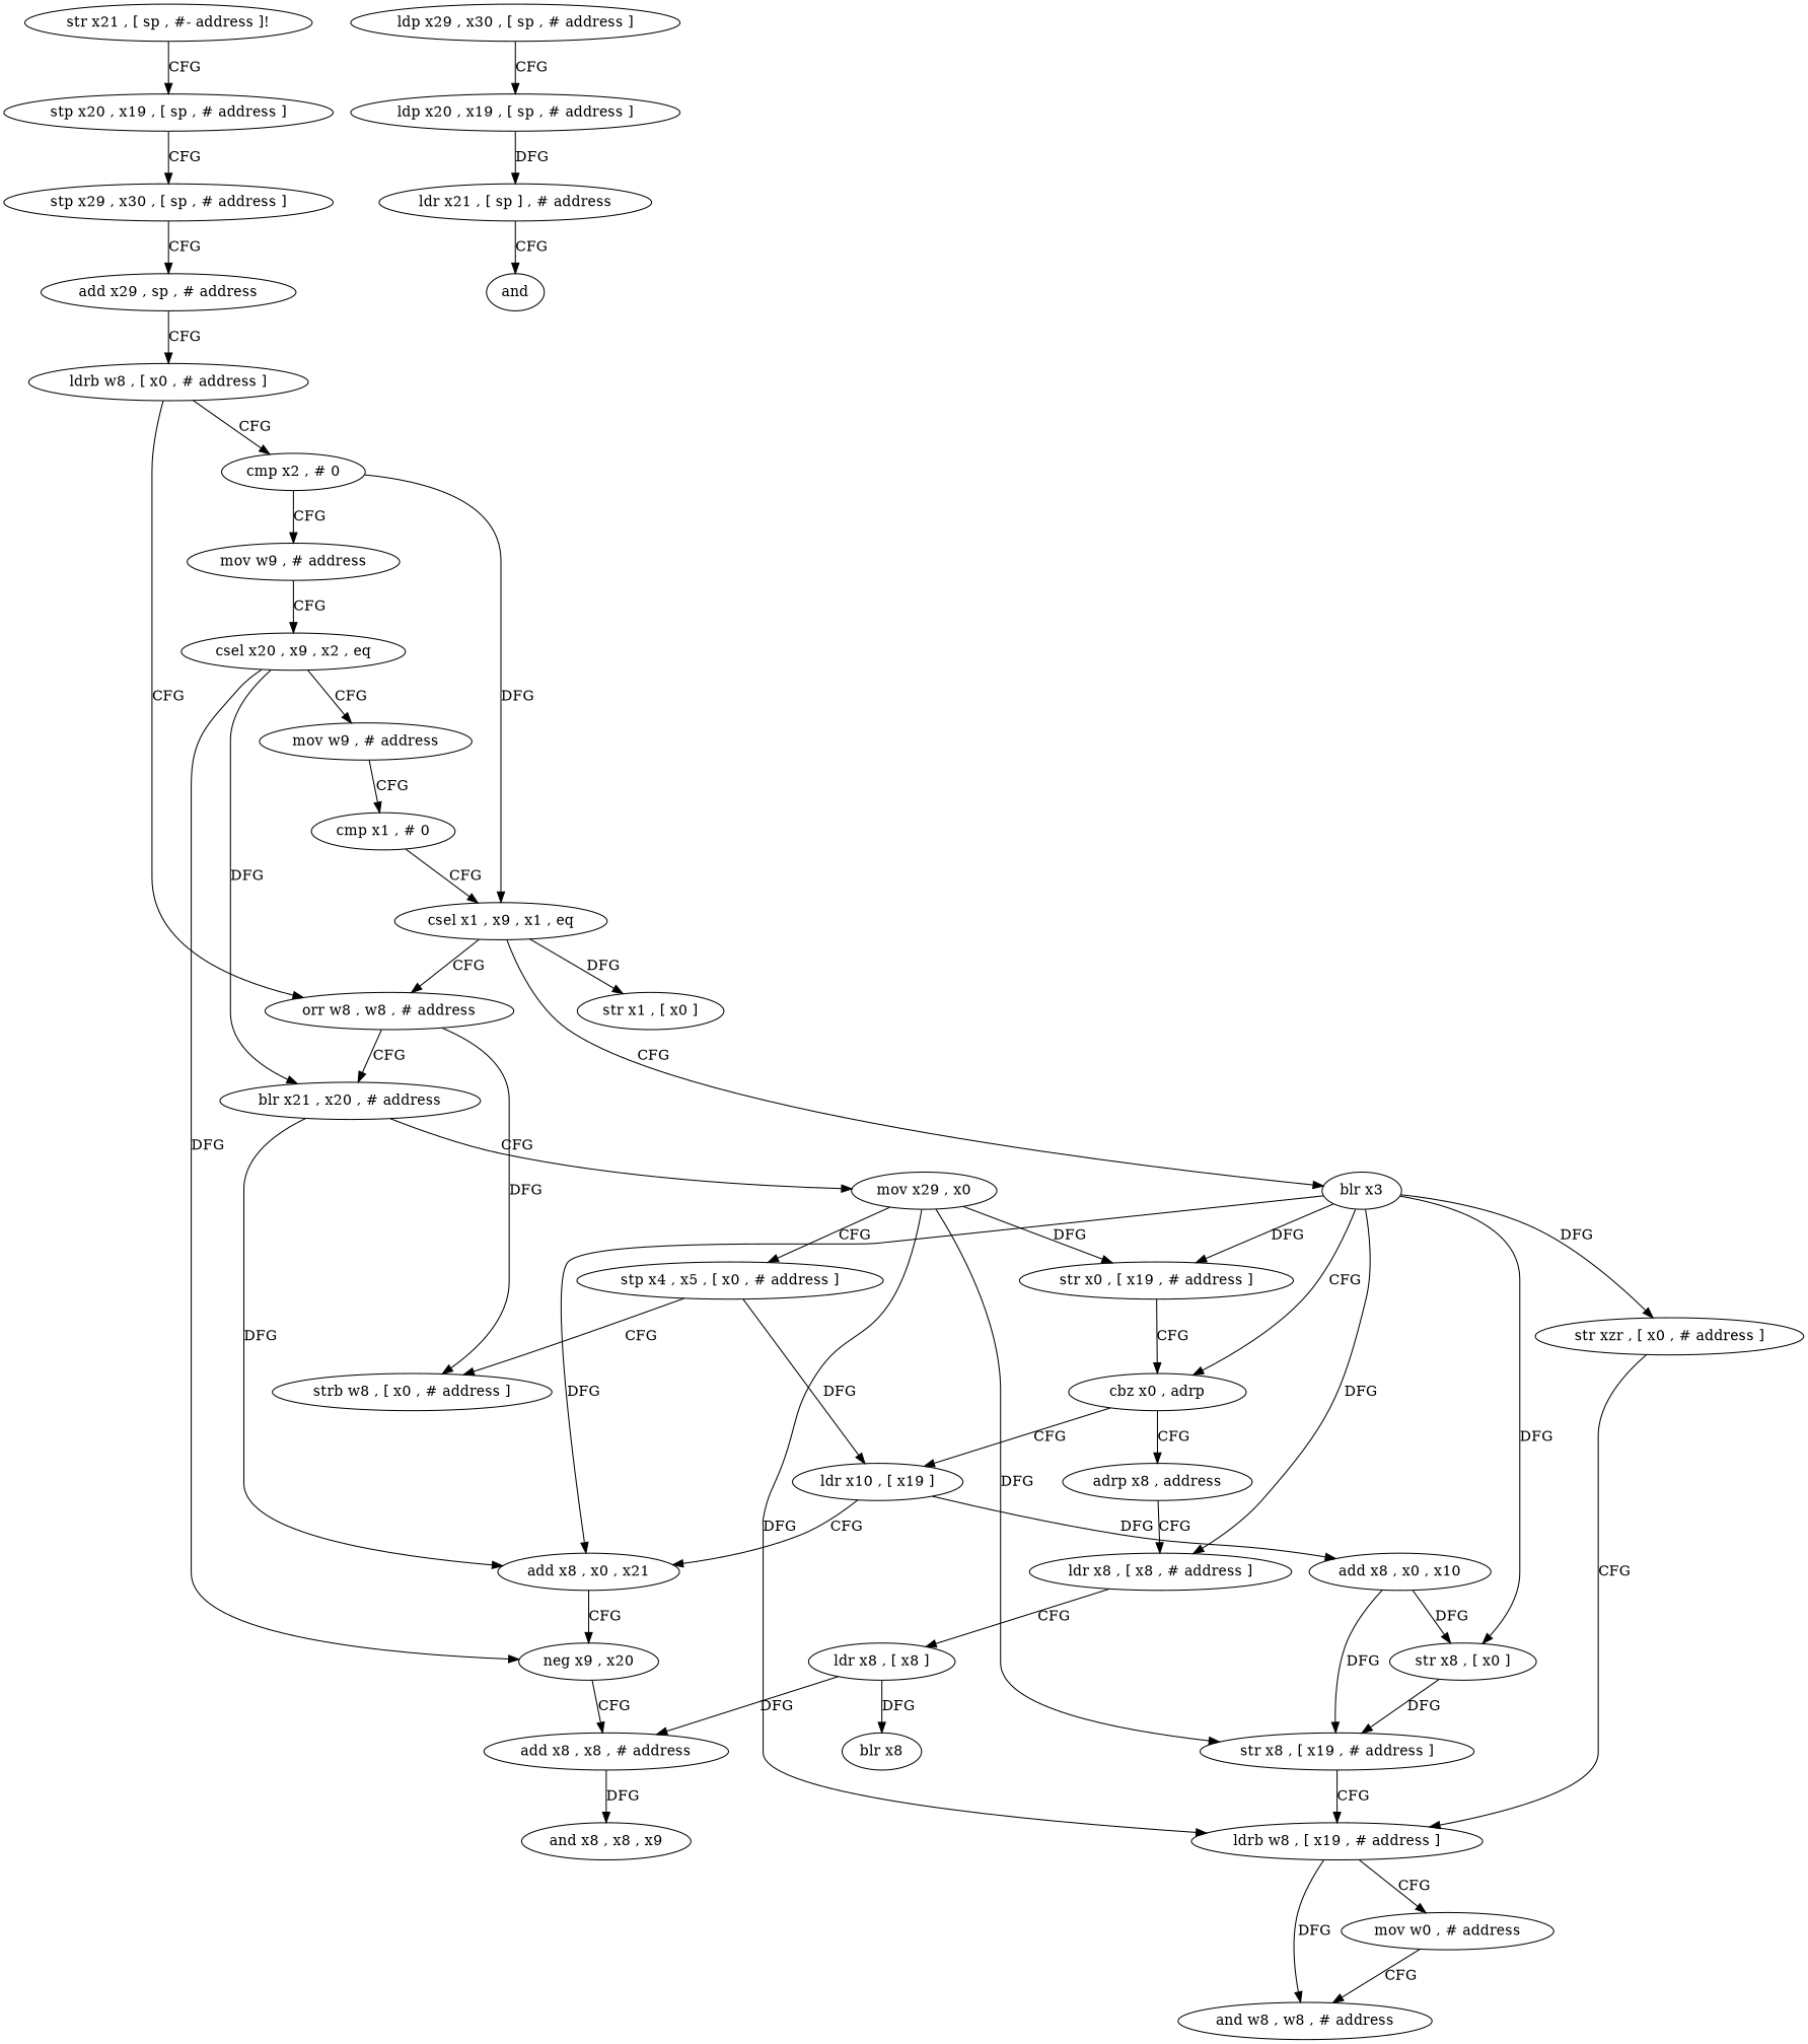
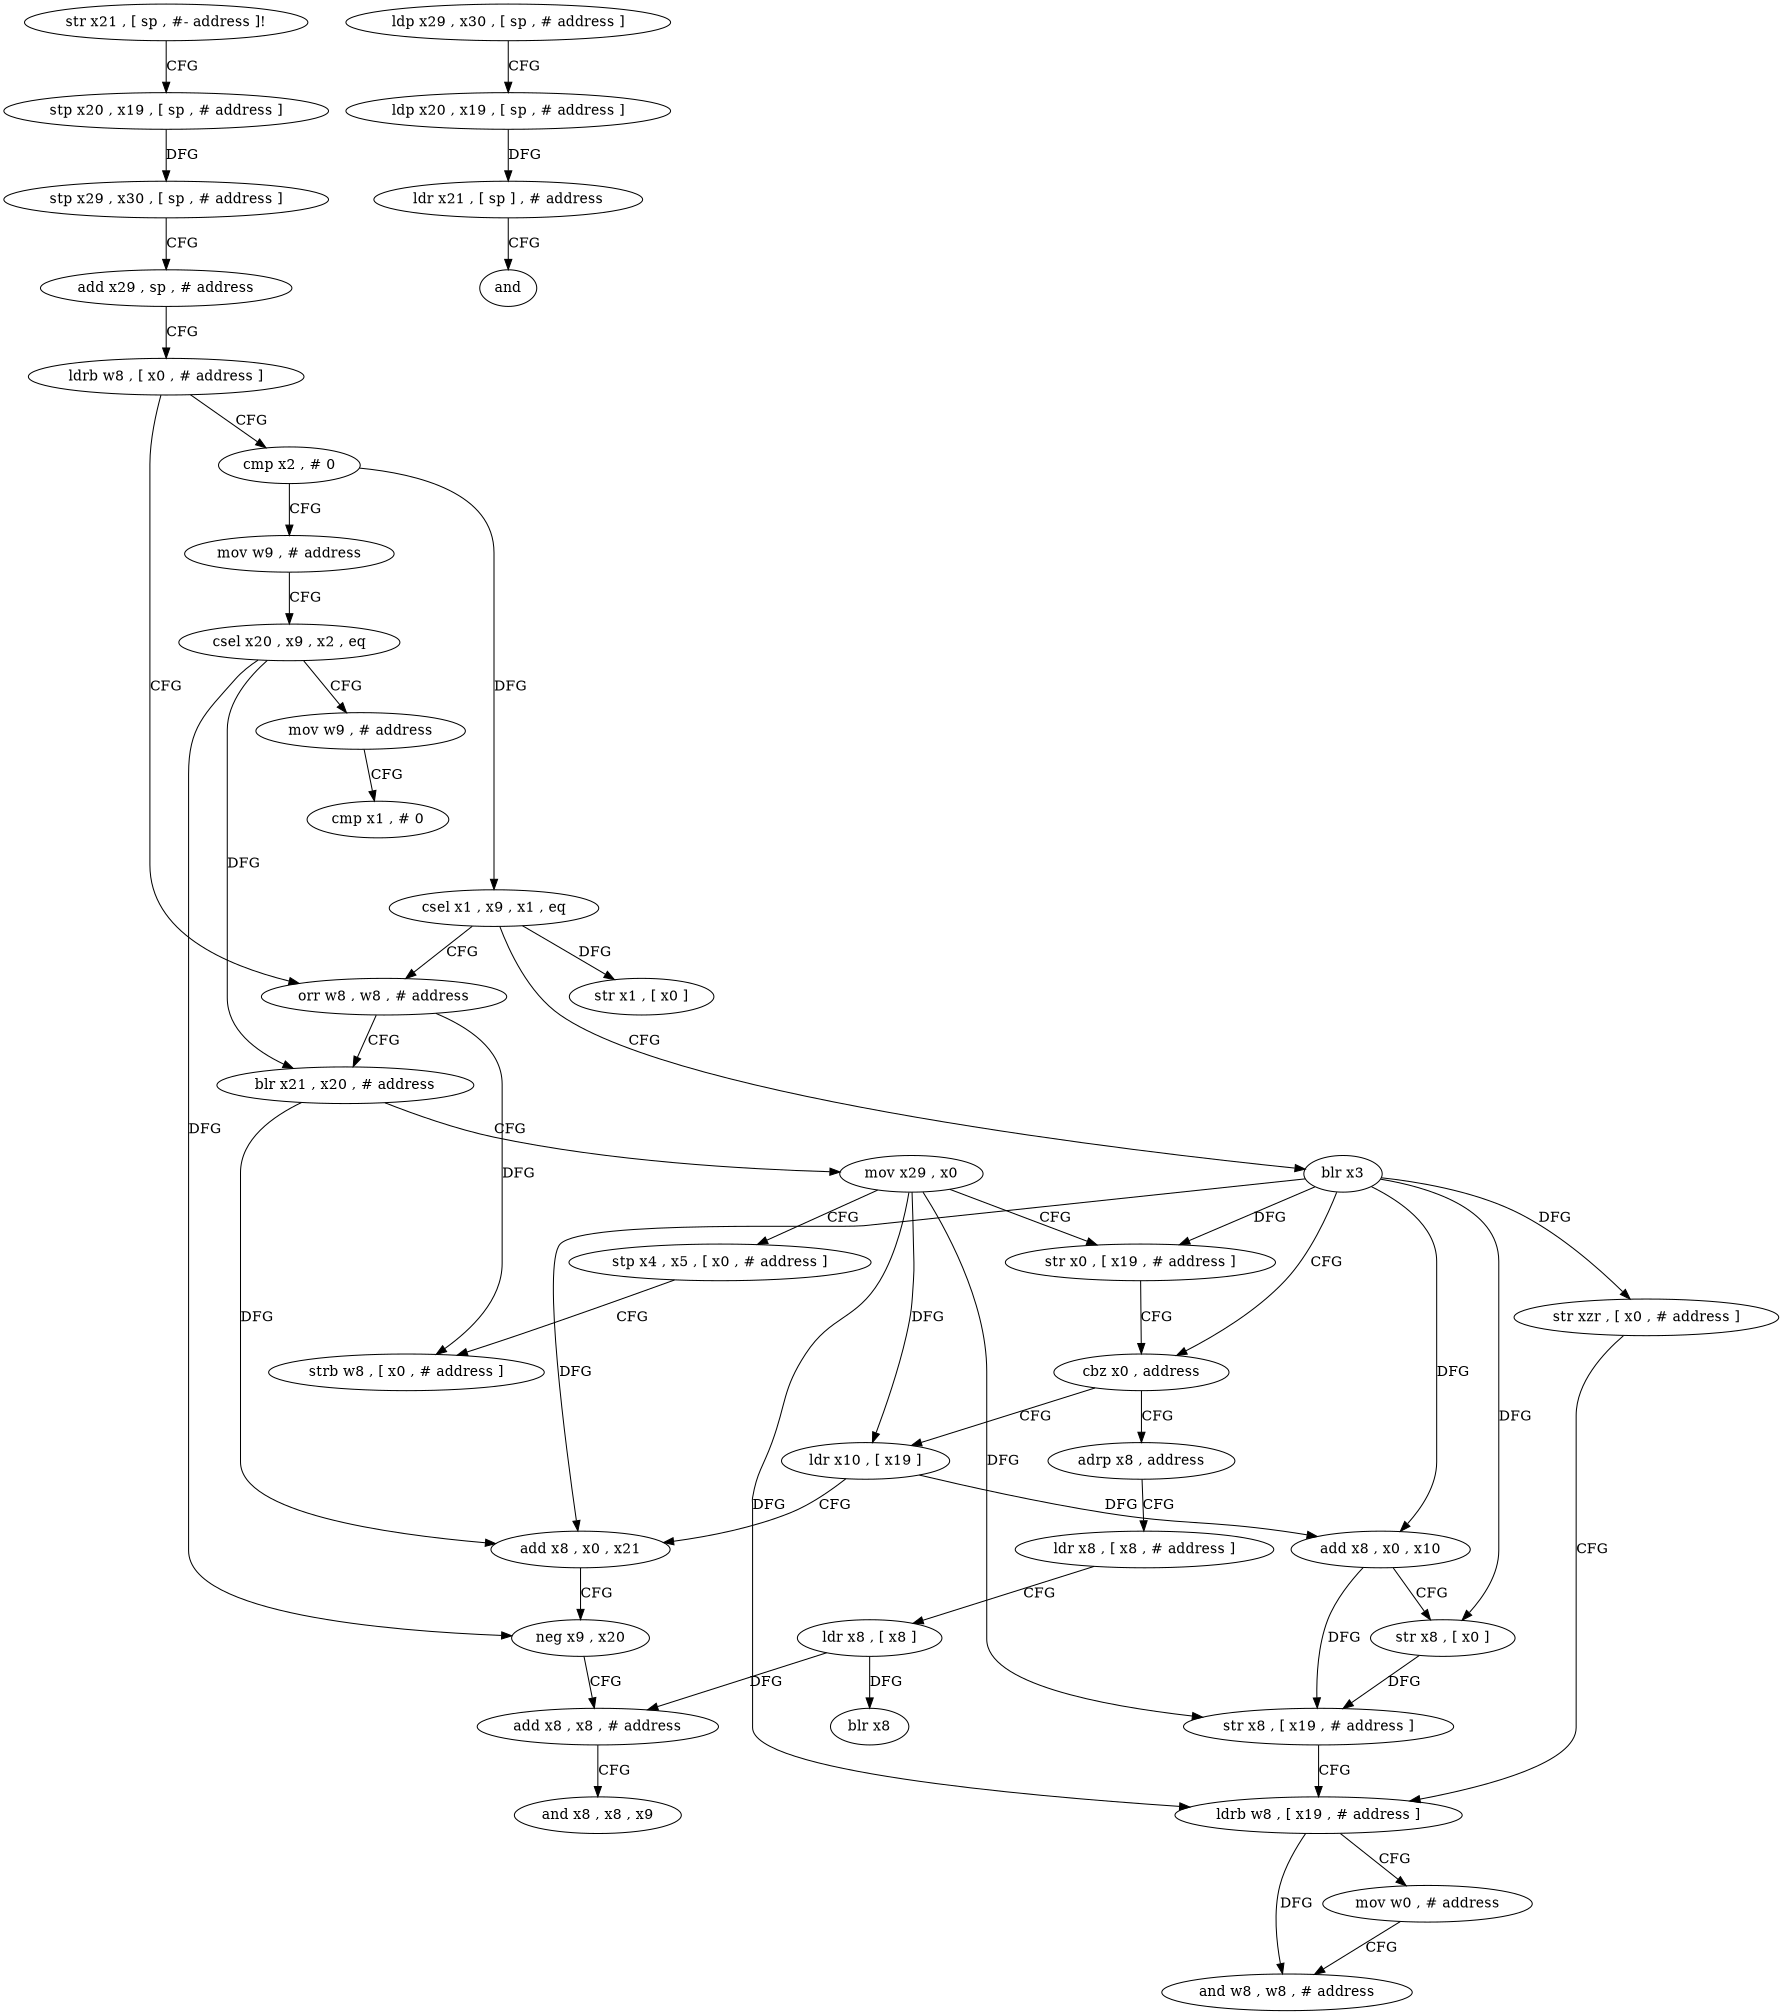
  digraph {
    n1 [label="str x21 , [ sp , #- address ]!"]
    n2 [label="stp x20 , x19 , [ sp , # address ]"]
    n3 [label="stp x29 , x30 , [ sp , # address ]"]
    n4 [label="add x29 , sp , # address"]
    n5 [label="ldrb w8 , [ x0 , # address ]"]
    n6 [label="cmp x2 , # 0"]
    n7 [label="orr w8 , w8 , # address"]
    n8 [label="mov w9 , # address"]
    n9 [label="csel x1 , x9 , x1 , eq"]
    n10 [label="blr x21 , x20 , # address"]
    n11 [label="strb w8 , [ x0 , # address ]"]
    n12 [label="csel x20 , x9 , x2 , eq"]
    n13 [label="mov w9 , # address"]
    n14 [label="neg x9 , x20"]
    n15 [label="cmp x1 , # 0"]
    n16 [label="mov x29 , x0"]
    n17 [label="add x8 , x0 , x21"]
    n18 [label="add x8 , x8 , # address"]
    n19 [label="str x1 , [ x0 ]"]
    n20 [label="blr x3"]
    n21 [label="str x0 , [ x19 , # address ]"]
-   n22 [label="cbz x0 , adrp"]
+   n22 [label="cbz x0 , address"]
    n23 [label="add x8 , x0 , x10"]
    n24 [label="str x8 , [ x0 ]"]
    n25 [label="str xzr , [ x0 , # address ]"]
    n26 [label="stp x4 , x5 , [ x0 , # address ]"]
    n27 [label="ldr x10 , [ x19 ]"]
    n28 [label="str x8 , [ x19 , # address ]"]
    n29 [label="ldrb w8 , [ x19 , # address ]"]
    n30 [label="mov w0 , # address"]
    n31 [label="and w8 , w8 , # address"]
    n32 [label="adrp x8 , address"]
    n33 [label="ldr x8 , [ x8 , # address ]"]
    n34 [label="ldr x8 , [ x8 ]"]
    n35 [label="blr x8"]
    n36 [label="and x8 , x8 , x9"]
    n37 [label="ldp x29 , x30 , [ sp , # address ]"]
    n38 [label="ldp x20 , x19 , [ sp , # address ]"]
    n39 [label="ldr x21 , [ sp ] , # address"]
    n40 [label=and]
    n1 -> n2 [label=CFG]
-   n2 -> n3 [label=CFG]
+   n2 -> n3 [label=DFG]
    n3 -> n4 [label=CFG]
    n4 -> n5 [label=CFG]
    n5 -> n6 [label=CFG]
    n5 -> n7 [label=CFG]
    n6 -> n8 [label=CFG]
    n6 -> n9 [label=DFG]
    n7 -> n10 [label=CFG]
    n7 -> n11 [label=DFG]
    n8 -> n12 [label=CFG]
    n9 -> n7 [label=CFG]
    n9 -> n19 [label=DFG]
    n9 -> n20 [label=CFG]
    n10 -> n16 [label=CFG]
    n10 -> n17 [label=DFG]
    n12 -> n10 [label=DFG]
    n12 -> n13 [label=CFG]
    n12 -> n14 [label=DFG]
    n13 -> n15 [label=CFG]
    n14 -> n18 [label=CFG]
-   n15 -> n9 [label=CFG]
-   n16 -> n21 [label=DFG]
+   n16 -> n21 [label=CFG]
    n16 -> n26 [label=CFG]
-   n26 -> n27 [label=DFG]
+   n16 -> n27 [label=DFG]
    n16 -> n28 [label=DFG]
    n16 -> n29 [label=DFG]
    n17 -> n14 [label=CFG]
-   n18 -> n36 [label=DFG]
+   n18 -> n36 [label=CFG]
    n20 -> n17 [label=DFG]
    n20 -> n21 [label=DFG]
    n20 -> n22 [label=CFG]
-   n20 -> n33 [label=DFG]
+   n20 -> n23 [label=DFG]
    n20 -> n24 [label=DFG]
    n20 -> n25 [label=DFG]
    n21 -> n22 [label=CFG]
    n22 -> n27 [label=CFG]
    n22 -> n32 [label=CFG]
-   n23 -> n24 [label=DFG]
+   n23 -> n24 [label=CFG]
    n23 -> n28 [label=DFG]
    n24 -> n28 [label=DFG]
    n25 -> n29 [label=CFG]
    n26 -> n11 [label=CFG]
    n27 -> n17 [label=CFG]
    n27 -> n23 [label=DFG]
    n28 -> n29 [label=CFG]
    n29 -> n30 [label=CFG]
    n29 -> n31 [label=DFG]
    n30 -> n31 [label=CFG]
    n32 -> n33 [label=CFG]
    n33 -> n34 [label=CFG]
    n34 -> n18 [label=DFG]
    n34 -> n35 [label=DFG]
    n37 -> n38 [label=CFG]
    n38 -> n39 [label=DFG]
    n39 -> n40 [label=CFG]
  }
